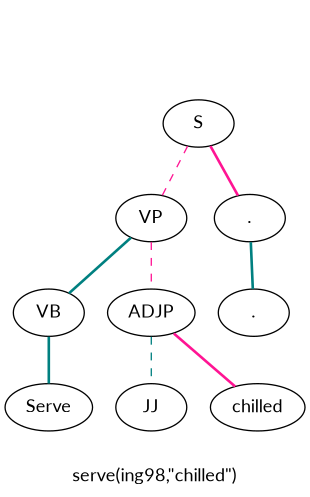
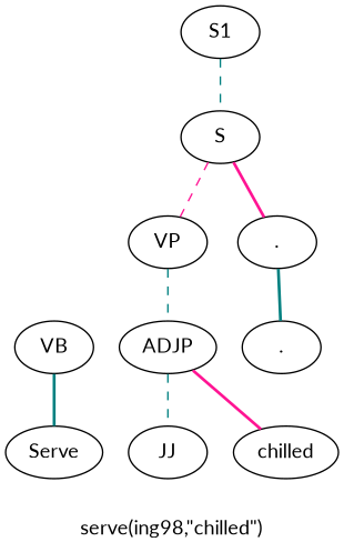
  graph {
    fontname=Lato
    label="serve(ing98,\"chilled\")"
    node [fontname=Lato]
    edge [color=teal fontname=Lato style=bold]
+   n1 [label=S1]
    n2 [label=S]
    n3 [label=VP]
    n4 [label="."]
    n5 [label=VB]
    n6 [label=ADJP]
    n7 [label="."]
    n8 [label=Serve]
    n9 [label=JJ]
    n10 [label=chilled]
+   n1 -- n2 [style=dashed]
    n2 -- n3 [color=deeppink style=dashed]
    n2 -- n4 [color=deeppink]
-   n3 -- n5
-   n3 -- n6 [color=deeppink style=dashed]
+   n3 -- n6 [style=dashed]
    n4 -- n7
    n5 -- n8
    n6 -- n9 [style=dashed]
    n6 -- n10 [color=deeppink]
  }
